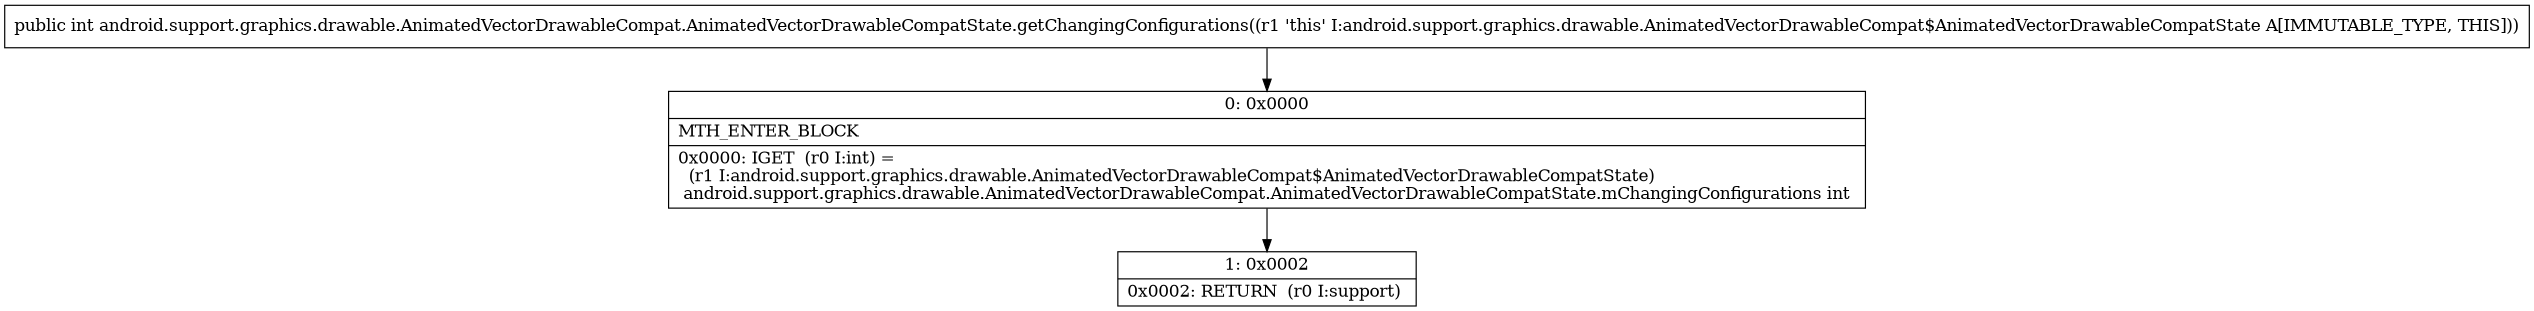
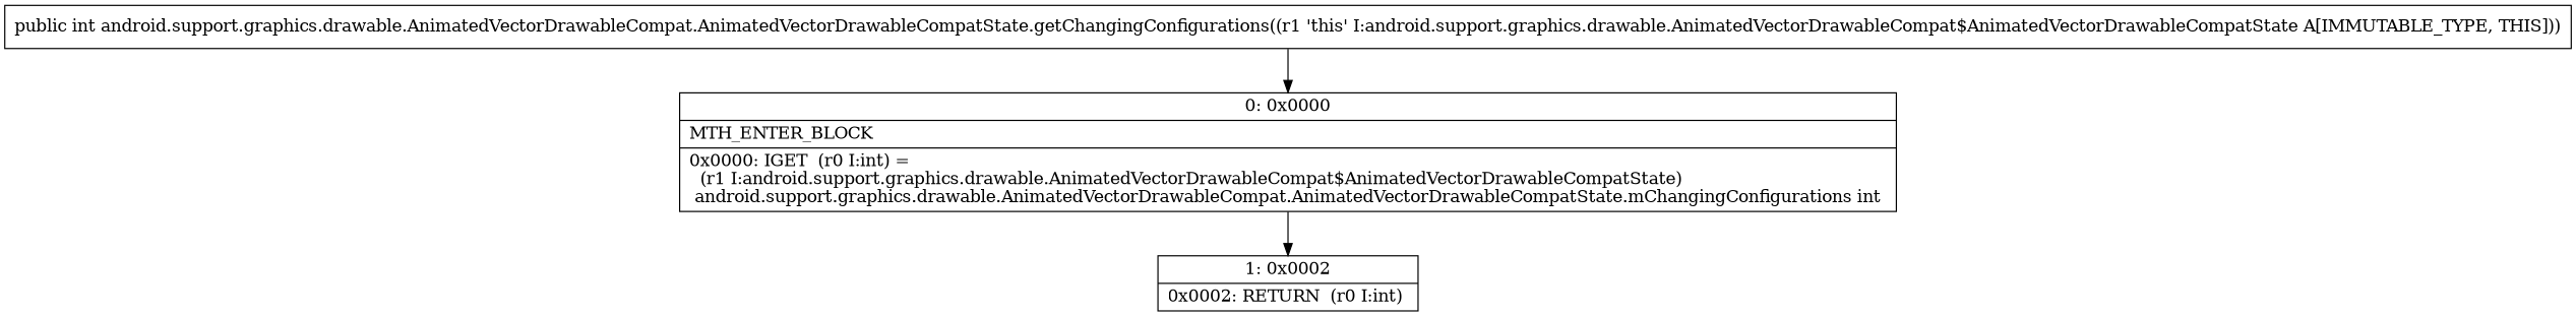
  digraph {
    node [shape=record]
    n1 [label="{0\:\ 0x0000|MTH_ENTER_BLOCK\l|0x0000: IGET  (r0 I:int) = \l  (r1 I:android.support.graphics.drawable.AnimatedVectorDrawableCompat$AnimatedVectorDrawableCompatState)\l android.support.graphics.drawable.AnimatedVectorDrawableCompat.AnimatedVectorDrawableCompatState.mChangingConfigurations int \l}"]
-   n2 [label="{1\:\ 0x0002|0x0002: RETURN  (r0 I:support) \l}"]
+   n2 [label="{1\:\ 0x0002|0x0002: RETURN  (r0 I:int) \l}"]
    n3 [label="{public int android.support.graphics.drawable.AnimatedVectorDrawableCompat.AnimatedVectorDrawableCompatState.getChangingConfigurations((r1 'this' I:android.support.graphics.drawable.AnimatedVectorDrawableCompat$AnimatedVectorDrawableCompatState A[IMMUTABLE_TYPE, THIS])) }"]
    n1 -> n2
    n3 -> n1
  }
